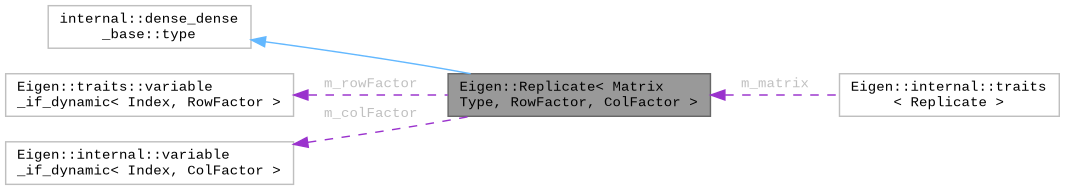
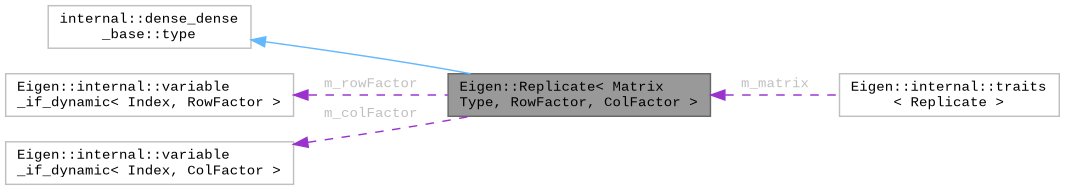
  digraph {
    fontname="Liberation Mono"
    rankdir=LR
    node [color=grey75 fillcolor=white fontname="Liberation Mono" fontsize=10 shape=box style=filled]
    edge [color=darkorchid3 dir=back fontcolor=grey fontname="Liberation Mono" fontsize=10 labelfontname=Helvetica labelfontsize=10 style=dashed]
    n1 [color=gray40 fillcolor=grey60 fontcolor=black height=0.2 label="Eigen::Replicate\< Matrix\lType, RowFactor, ColFactor \>" width=0.4]
    n2 [height=0.2 label="Eigen::internal::traits\l\< Replicate \>" width=0.4]
    n3 [height=0.2 label="internal::dense_dense\l_base::type" width=0.4]
-   n4 [height=0.2 label="Eigen::traits::variable\l_if_dynamic\< Index, RowFactor \>" width=0.4]
+   n4 [height=0.2 label="Eigen::internal::variable\l_if_dynamic\< Index, RowFactor \>" width=0.4]
    n5 [height=0.2 label="Eigen::internal::variable\l_if_dynamic\< Index, ColFactor \>" width=0.4]
    n1 -> n2 [label=<<TABLE CELLBORDER="0" BORDER="0"><TR><TD VALIGN="top" ALIGN="LEFT" CELLPADDING="1" CELLSPACING="0">m_matrix</TD></TR> </TABLE>>]
    n3 -> n1 [color=steelblue1 style=solid fontcolor=""]
    n4 -> n1 [label=<<TABLE CELLBORDER="0" BORDER="0"><TR><TD VALIGN="top" ALIGN="LEFT" CELLPADDING="1" CELLSPACING="0">m_rowFactor</TD></TR> </TABLE>>]
    n5 -> n1 [label=<<TABLE CELLBORDER="0" BORDER="0"><TR><TD VALIGN="top" ALIGN="LEFT" CELLPADDING="1" CELLSPACING="0">m_colFactor</TD></TR> </TABLE>>]
  }
